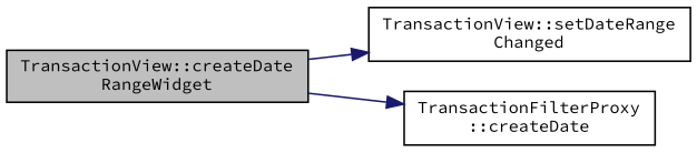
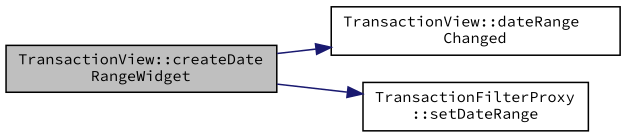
  digraph {
    fontname="Source Code Pro"
    rankdir=LR
    node [color=black fillcolor=white fontname="Source Code Pro" fontsize=10 shape=record style=filled]
    edge [color=midnightblue fontname="Source Code Pro" fontsize=10 labelfontname=Helvetica labelfontsize=10 style=solid]
    n1 [fillcolor=grey75 fontcolor=black height=0.2 label="TransactionView::createDate\lRangeWidget" width=0.4]
-   n2 [height=0.2 label="TransactionView::setDateRange\lChanged" width=0.4]
-   n3 [height=0.2 label="TransactionFilterProxy\l::createDate" width=0.4]
+   n2 [height=0.2 label="TransactionView::dateRange\lChanged" width=0.4]
+   n3 [height=0.2 label="TransactionFilterProxy\l::setDateRange" width=0.4]
    n1 -> n2
    n1 -> n3
  }
